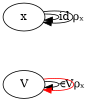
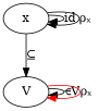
  digraph {
    rankdir=TB
    n1 [label=V]
    n2 [label=x]
    n1 -> n1 [label="⋲V"]
    n1 -> n1 [color=red label="ρₓ"]
+   n2 -> n1 [label="⊆"]
    n2 -> n2 [label=id]
    n2 -> n2 [label="ρₓ"]
  }
